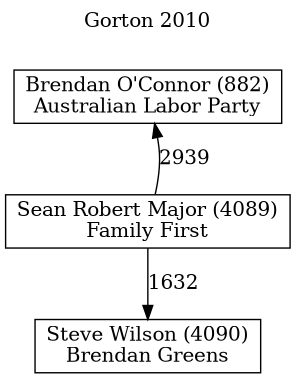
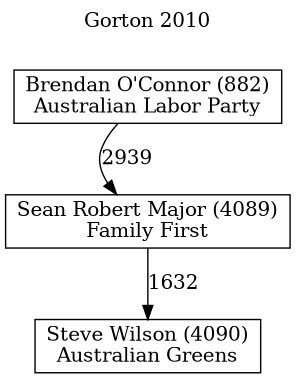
  digraph {
    label="Gorton 2010"
    labelloc=t
    mclimit=10
    node [shape=box]
    n1 [label="Brendan O'Connor (882)\nAustralian Labor Party"]
-   n2 [label="Steve Wilson (4090)\nBrendan Greens"]
+   n2 [label="Steve Wilson (4090)\nAustralian Greens"]
    n3 [label="Sean Robert Major (4089)\nFamily First"]
-   n3 -> n1 [label=2939]
+   n1 -> n3 [label=2939]
    n3 -> n2 [label=1632]
  }
